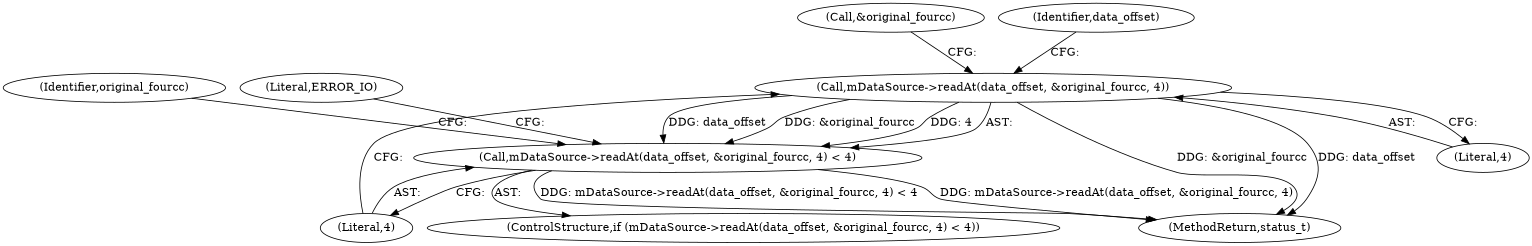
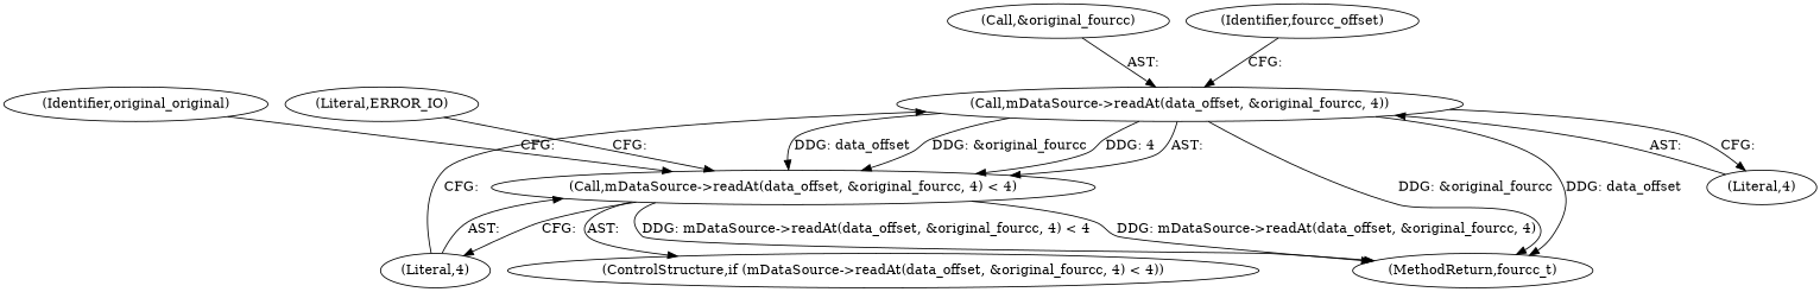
  digraph {
    n1 [label="(Call,mDataSource->readAt(data_offset, &original_fourcc, 4))"]
    n2 [label="(Call,mDataSource->readAt(data_offset, &original_fourcc, 4) < 4)"]
-   n3 [label="(MethodReturn,status_t)"]
+   n3 [label="(MethodReturn,fourcc_t)"]
    n4 [label="(Literal,4)"]
    n5 [label="(Literal,4)"]
    n6 [label="(ControlStructure,if (mDataSource->readAt(data_offset, &original_fourcc, 4) < 4))"]
    n7 [label="(Call,&original_fourcc)"]
-   n8 [label="(Identifier,original_fourcc)"]
+   n8 [label="(Identifier,original_original)"]
    n9 [label="(Literal,ERROR_IO)"]
-   n10 [label="(Identifier,data_offset)"]
+   n10 [label="(Identifier,fourcc_offset)"]
    n1 -> n2 [label="AST: "]
    n1 -> n2 [label="DDG: data_offset"]
    n1 -> n2 [label="DDG: &original_fourcc"]
    n1 -> n2 [label="DDG: 4"]
    n1 -> n3 [label="DDG: &original_fourcc"]
    n1 -> n3 [label="DDG: data_offset"]
    n1 -> n4 [label="CFG: "]
    n2 -> n3 [label="DDG: mDataSource->readAt(data_offset, &original_fourcc, 4)"]
    n2 -> n3 [label="DDG: mDataSource->readAt(data_offset, &original_fourcc, 4) < 4"]
    n2 -> n5 [label="CFG: "]
    n2 -> n6 [label="AST: "]
    n4 -> n1 [label="AST: "]
    n5 -> n1 [label="CFG: "]
    n5 -> n2 [label="AST: "]
-   n7 -> n1 [label="CFG: "]
+   n7 -> n1 [label="AST: "]
    n8 -> n2 [label="CFG: "]
    n9 -> n2 [label="CFG: "]
    n10 -> n1 [label="CFG: "]
  }
